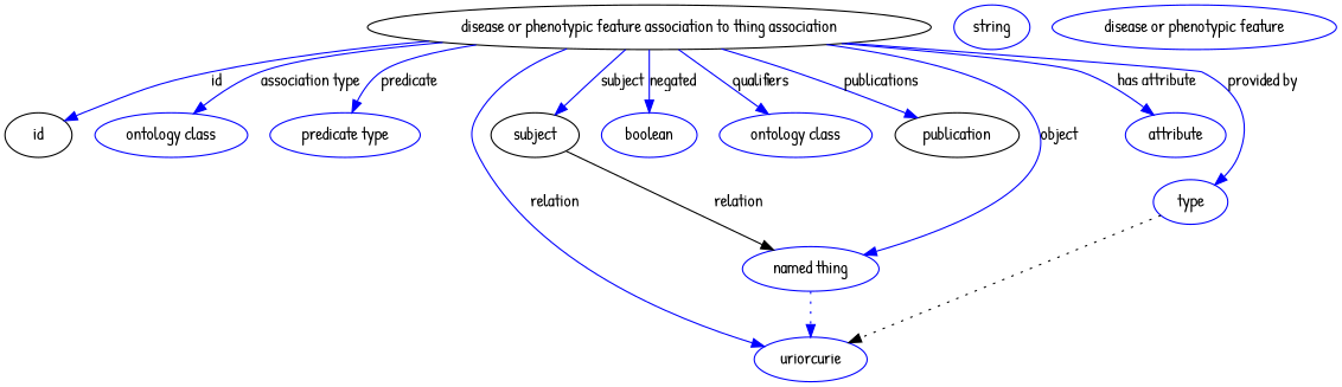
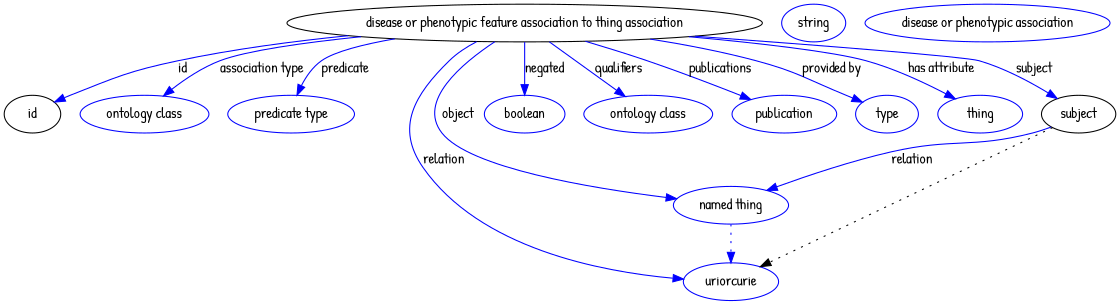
  digraph {
    fontname="Patrick Hand"
    node [fontname="Patrick Hand" color=blue]
    edge [color=blue fontname="Patrick Hand" style=solid]
    n1 [height=0.5 label="disease or phenotypic feature association to thing association" width=6.3008 color=""]
    id [height=0.5 width=0.75 color=""]
    n3 [height=0.5 label="ontology class" width=1.7151]
    n4 [height=0.5 label="predicate type" width=1.679]
    n5 [height=0.5 label="named thing" width=1.5346]
    n6 [height=0.5 label=uriorcurie width=1.2638]
    n7 [height=0.5 label=boolean width=1.0652]
    n8 [height=0.5 label="ontology class" width=1.7151]
-   n9 [color=black height=0.5 label=publication width=1.3902]
+   n9 [height=0.5 label=publication width=1.3902]
    n10 [height=0.5 label=type width=0.83048]
-   n11 [height=0.5 label=attribute width=1.1193]
+   n11 [height=0.5 label=thing width=1.1193]
    subject [height=0.5 width=0.99297 color=""]
    n13 [height=0.5 label=string width=0.84854]
-   n14 [height=0.5 label="disease or phenotypic feature" width=3.1775]
+   n14 [height=0.5 label="disease or phenotypic association" width=3.1775]
    n1 -> id [label=id]
    n1 -> n3 [label="association type"]
    n1 -> n4 [label=predicate]
    n1 -> n5 [label=object]
    n1 -> n6 [label=relation]
    n1 -> n7 [label=negated]
    n1 -> n8 [label=qualifiers]
    n1 -> n9 [label=publications]
    n1 -> n10 [label="provided by"]
    n1 -> n11 [label="has attribute"]
    n1 -> subject [label=subject]
    n5 -> n6 [style=dotted]
-   subject -> n5 [label=relation color="" style=""]
-   n10 -> n6 [style=dotted color=""]
+   subject -> n5 [label=relation style=""]
+   subject -> n6 [style=dotted color=""]
  }
